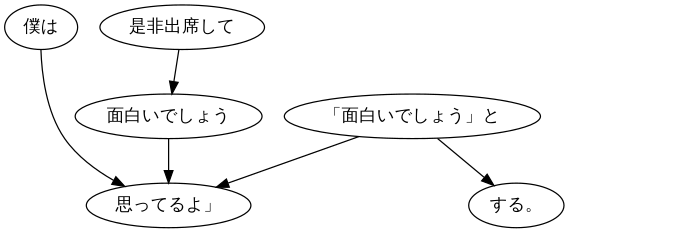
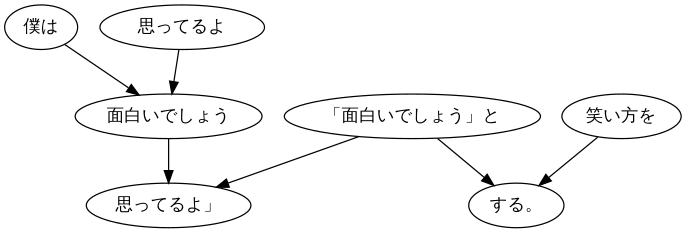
  digraph {
    fontname="JetBrains Mono"
    node [fontname="JetBrains Mono"]
    edge [fontname="JetBrains Mono"]
    n1 [label="僕は"]
    n2 [label="思ってるよ」"]
-   n3 [label="是非出席して"]
+   n3 [label="思ってるよ"]
    n4 [label="面白いでしょう"]
    n5 [label="「面白いでしょう」と"]
    n6 [label="する。"]
-   n1 -> n2
+   n7 [label="笑い方を"]
+   n1 -> n4
    n3 -> n4
    n4 -> n2
    n5 -> n2
    n5 -> n6
+   n7 -> n6
  }
